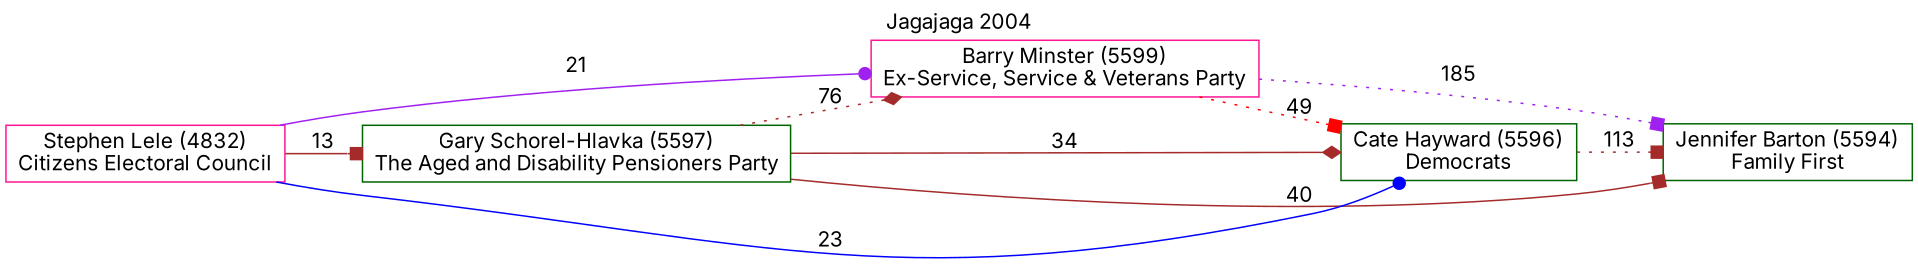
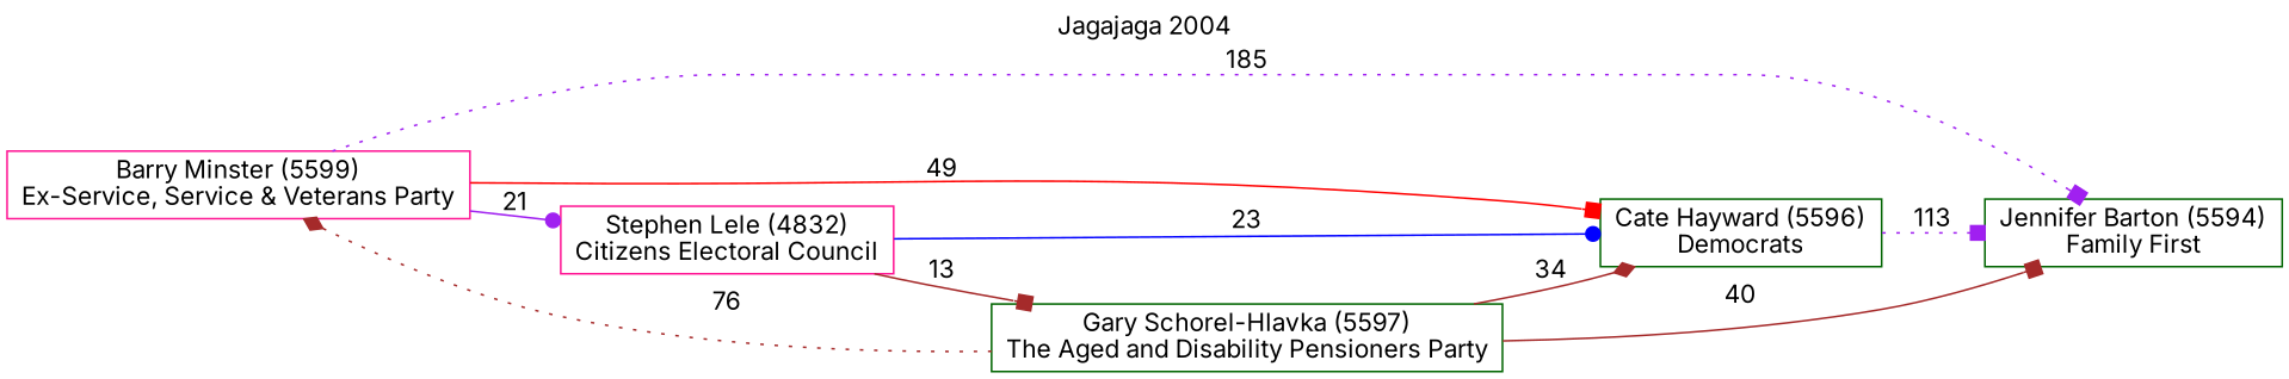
  digraph {
    fontname=Inter
    label="Jagajaga 2004"
    labelloc=t
    mclimit=10
    rankdir=LR
    node [color=darkgreen fontname=Inter shape=box]
    edge [arrowhead=box color=brown fontname=Inter style=solid]
    n1 [label="Jennifer Barton (5594)\nFamily First"]
    n2 [label="Cate Hayward (5596)\nDemocrats"]
    n3 [color=deeppink label="Barry Minster (5599)\nEx-Service, Service & Veterans Party"]
    n4 [label="Gary Schorel-Hlavka (5597)\nThe Aged and Disability Pensioners Party"]
    n5 [color=deeppink label="Stephen Lele (4832)\nCitizens Electoral Council"]
-   n2 -> n1 [label=113 style=dotted]
+   n2 -> n1 [color=purple label=113 style=dotted]
    n3 -> n1 [color=purple label=185 style=dotted]
-   n3 -> n2 [color=red label=49 style=dotted]
+   n3 -> n2 [color=red label=49]
    n4 -> n1 [label=40]
    n4 -> n2 [arrowhead=diamond label=34]
    n4 -> n3 [arrowhead=diamond label=76 style=dotted]
    n5 -> n2 [arrowhead=dot color=blue label=23]
-   n5 -> n3 [arrowhead=dot color=purple label=21]
+   n3 -> n5 [arrowhead=dot color=purple label=21]
    n5 -> n4 [label=13]
  }
